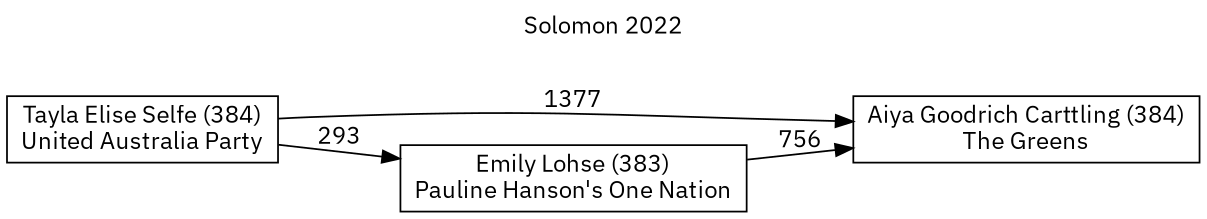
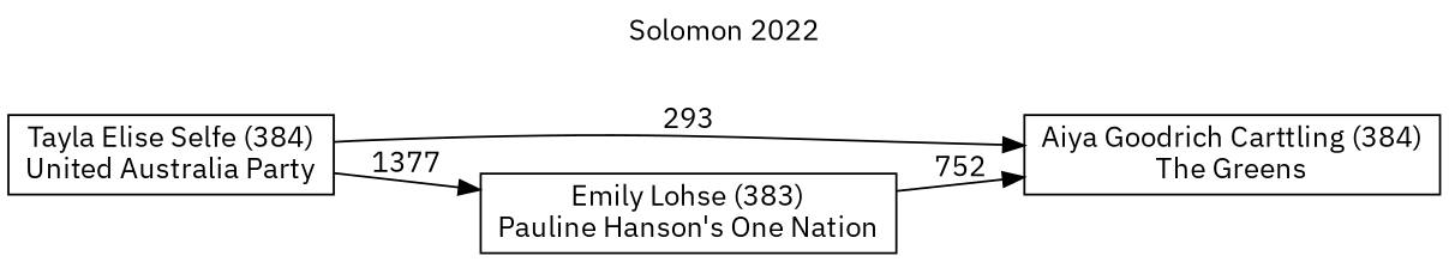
  digraph {
    fontname="IBM Plex Sans"
    label="Solomon 2022"
    labelloc=t
    mclimit=10
    rankdir=LR
    node [fontname="IBM Plex Sans" shape=box]
    edge [fontname="IBM Plex Sans"]
    n1 [label="Tayla Elise Selfe (384)\nUnited Australia Party"]
    n2 [label="Aiya Goodrich Carttling (384)\nThe Greens"]
    n3 [label="Emily Lohse (383)\nPauline Hanson's One Nation"]
-   n1 -> n2 [label=1377]
-   n1 -> n3 [label=293]
-   n3 -> n2 [label=756]
+   n1 -> n2 [label=293]
+   n1 -> n3 [label=1377]
+   n3 -> n2 [label=752]
  }
